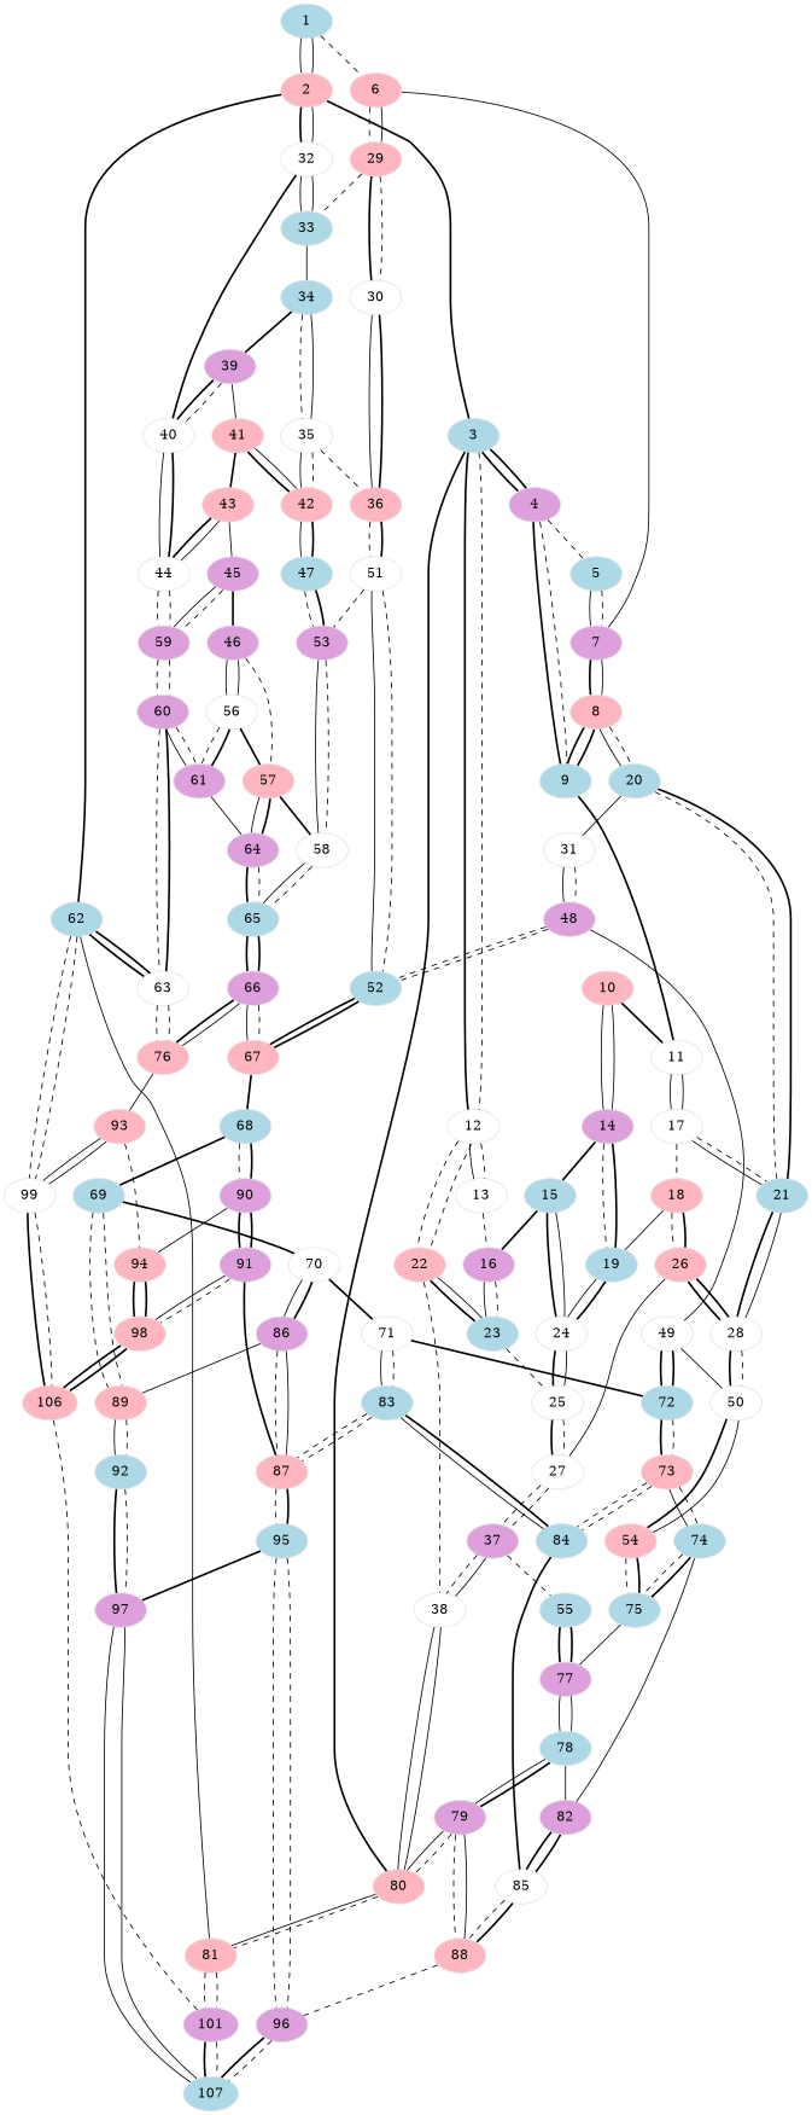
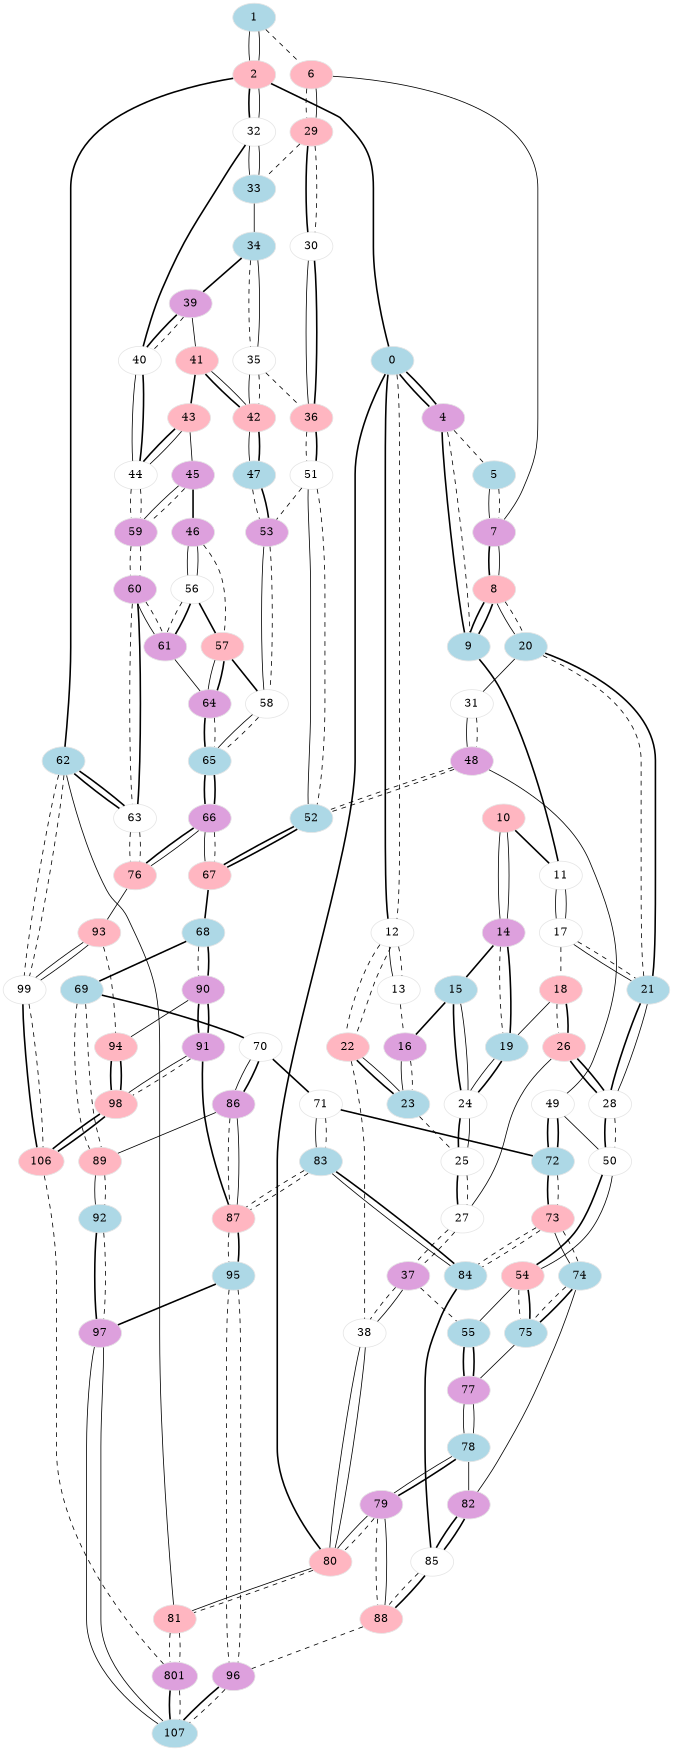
  graph {
    node [color=gray90 fillcolor=lightblue style=filled]
    edge [style=bold]
    2 [fillcolor=lightpink]
    1
    6 [fillcolor=lightpink]
-   3
+   3 [label=0]
    32 [fillcolor=white]
    62
    7 [fillcolor=plum]
    29 [fillcolor=lightpink]
    4 [fillcolor=plum]
    12 [fillcolor=white]
    80 [fillcolor=lightpink]
    33
    40 [fillcolor=white]
    81 [fillcolor=lightpink]
    63 [fillcolor=white]
    99 [fillcolor=white]
    5
    9
    13 [fillcolor=white]
    22 [fillcolor=lightpink]
-   101 [fillcolor=plum]
+   101 [fillcolor=plum label=801]
    11 [fillcolor=white]
    8 [fillcolor=lightpink]
    30 [fillcolor=white]
    20
    21
    31 [fillcolor=white]
    17 [fillcolor=white]
    10 [fillcolor=lightpink]
    14 [fillcolor=plum]
    15
    19
    18 [fillcolor=lightpink]
    16 [fillcolor=plum]
    23
    38 [fillcolor=white]
    24 [fillcolor=white]
    25 [fillcolor=white]
    26 [fillcolor=lightpink]
    28 [fillcolor=white]
    27 [fillcolor=white]
    48 [fillcolor=plum]
    50 [fillcolor=white]
    37 [fillcolor=plum]
    55
    54 [fillcolor=lightpink]
    36 [fillcolor=lightpink]
    34
    51 [fillcolor=white]
    49 [fillcolor=white]
    52
    44 [fillcolor=white]
    35 [fillcolor=white]
    39 [fillcolor=plum]
    42 [fillcolor=lightpink]
    41 [fillcolor=lightpink]
    47
    53 [fillcolor=plum]
    77 [fillcolor=plum]
    43 [fillcolor=lightpink]
    59 [fillcolor=plum]
    45 [fillcolor=plum]
    46 [fillcolor=plum]
    60 [fillcolor=plum]
    56 [fillcolor=white]
    57 [fillcolor=lightpink]
    61 [fillcolor=plum]
    58 [fillcolor=white]
    72
    67 [fillcolor=lightpink]
    73 [fillcolor=lightpink]
    75
    68
    65
    78
    64 [fillcolor=plum]
    66 [fillcolor=plum]
    76 [fillcolor=lightpink]
    n79 [fillcolor=lightpink label=106]
    93 [fillcolor=lightpink]
    69
    90 [fillcolor=plum]
    70 [fillcolor=white]
    89 [fillcolor=lightpink]
    91 [fillcolor=plum]
    94 [fillcolor=lightpink]
    71 [fillcolor=white]
    86 [fillcolor=plum]
    92
    83
    87 [fillcolor=lightpink]
    84
    74
    82 [fillcolor=plum]
    85 [fillcolor=white]
    79 [fillcolor=plum]
    88 [fillcolor=lightpink]
    96 [fillcolor=plum]
    n99 [label=107]
    95
    97 [fillcolor=plum]
    98 [fillcolor=lightpink]
    2 -- 3
    2 -- 32
    2 -- 32 [style=solid]
    2 -- 62
    1 -- 2 [style=solid]
    1 -- 2 [style=solid]
    1 -- 6 [style=dashed]
    6 -- 7 [style=solid]
    6 -- 29 [style=dashed]
    6 -- 29 [style=solid]
    3 -- 4
    3 -- 4
    3 -- 12
    3 -- 12 [style=dashed]
    3 -- 80
    32 -- 33 [style=solid]
    32 -- 33 [style=solid]
    32 -- 40
    62 -- 81 [style=solid]
    62 -- 63
    62 -- 63
    62 -- 99 [style=dashed]
    62 -- 99 [style=dashed]
    7 -- 8
    7 -- 8 [style=solid]
    29 -- 33 [style=dashed]
    29 -- 30
    29 -- 30 [style=dashed]
    4 -- 5 [style=dashed]
    4 -- 9
    4 -- 9 [style=dashed]
    12 -- 13 [style=solid]
    12 -- 13 [style=dashed]
    12 -- 22 [style=dashed]
    12 -- 22 [style=dashed]
    80 -- 81 [style=solid]
    80 -- 81 [style=dashed]
    33 -- 34 [style=solid]
    40 -- 44 [style=solid]
    40 -- 44
    81 -- 101 [style=dashed]
    81 -- 101 [style=dashed]
    63 -- 76 [style=dashed]
    63 -- 76 [style=dashed]
    99 -- n79
    99 -- n79 [style=dashed]
    5 -- 7 [style=solid]
    5 -- 7 [style=dashed]
    9 -- 11
    13 -- 16 [style=dashed]
    22 -- 23
    22 -- 23 [style=solid]
    22 -- 38 [style=dashed]
    101 -- n99
    101 -- n99 [style=dashed]
    11 -- 17 [style=solid]
    11 -- 17 [style=solid]
    8 -- 9
    8 -- 9
    8 -- 20 [style=solid]
    8 -- 20 [style=dashed]
    30 -- 36 [style=solid]
    30 -- 36
    20 -- 21 [style=dashed]
    20 -- 21
    20 -- 31 [style=solid]
    21 -- 28
    21 -- 28 [style=solid]
    31 -- 48 [style=solid]
    31 -- 48 [style=dashed]
    17 -- 21 [style=solid]
    17 -- 21 [style=dashed]
    17 -- 18 [style=dashed]
    10 -- 11
    10 -- 14 [style=solid]
    10 -- 14 [style=solid]
    14 -- 15
    14 -- 19 [style=dashed]
    14 -- 19
    15 -- 16
    15 -- 24
    15 -- 24 [style=solid]
    19 -- 24 [style=solid]
    19 -- 24
    18 -- 19 [style=solid]
    18 -- 26 [style=dashed]
    18 -- 26
    16 -- 23 [style=solid]
    16 -- 23 [style=dashed]
    23 -- 25 [style=dashed]
    38 -- 80 [style=solid]
    38 -- 80 [style=solid]
    24 -- 25
    24 -- 25 [style=solid]
    25 -- 27
    25 -- 27 [style=dashed]
    26 -- 28
    26 -- 28
    26 -- 27 [style=solid]
    28 -- 50
    28 -- 50 [style=dashed]
    27 -- 37 [style=dashed]
    27 -- 37 [style=dashed]
    48 -- 49 [style=solid]
    48 -- 52 [style=dashed]
    48 -- 52 [style=dashed]
    50 -- 54
    50 -- 54 [style=solid]
    37 -- 38 [style=dashed]
    37 -- 38 [style=solid]
    37 -- 55 [style=dashed]
    55 -- 77
    55 -- 77
+   54 -- 55 [style=solid]
    54 -- 75 [style=dashed]
    54 -- 75
    36 -- 51 [style=dashed]
    36 -- 51
    34 -- 35 [style=dashed]
    34 -- 35 [style=solid]
    34 -- 39
    51 -- 52 [style=solid]
    51 -- 52 [style=dashed]
    51 -- 53 [style=dashed]
    49 -- 50 [style=solid]
    49 -- 72
    49 -- 72
    52 -- 67
    52 -- 67
    44 -- 59 [style=dashed]
    44 -- 59 [style=dashed]
    35 -- 36 [style=dashed]
    35 -- 42 [style=solid]
    35 -- 42 [style=dashed]
    39 -- 40
    39 -- 40 [style=dashed]
    39 -- 41 [style=solid]
    42 -- 47 [style=solid]
    42 -- 47
    41 -- 42
    41 -- 42 [style=solid]
    41 -- 43
    47 -- 53 [style=dashed]
    47 -- 53
    53 -- 58 [style=solid]
    53 -- 58 [style=dashed]
    77 -- 78 [style=solid]
    77 -- 78 [style=solid]
    43 -- 44
    43 -- 44 [style=solid]
    43 -- 45 [style=solid]
    59 -- 60 [style=dashed]
    59 -- 60 [style=dashed]
    45 -- 59 [style=solid]
    45 -- 59 [style=dashed]
    45 -- 46
    46 -- 56 [style=solid]
    46 -- 56 [style=solid]
    46 -- 57 [style=dashed]
    60 -- 63 [style=dashed]
    60 -- 63
    60 -- 61 [style=solid]
    60 -- 61 [style=dashed]
    56 -- 57
    56 -- 61 [style=dashed]
    56 -- 61
    57 -- 58
    57 -- 64 [style=solid]
    57 -- 64
    61 -- 64 [style=solid]
    58 -- 65 [style=solid]
    58 -- 65 [style=dashed]
    72 -- 73
    72 -- 73 [style=dashed]
    67 -- 68
    73 -- 84 [style=dashed]
    73 -- 84 [style=dashed]
    73 -- 74 [style=solid]
    73 -- 74 [style=dashed]
    75 -- 77 [style=solid]
    68 -- 69
    68 -- 90 [style=dashed]
    68 -- 90
    65 -- 66
    65 -- 66
    78 -- 82 [style=solid]
    78 -- 79 [style=solid]
    78 -- 79
    64 -- 65
    64 -- 65 [style=dashed]
    66 -- 67 [style=solid]
    66 -- 67 [style=dashed]
    66 -- 76
    66 -- 76 [style=solid]
    76 -- 93 [style=solid]
    n79 -- 101 [style=dashed]
    93 -- 99 [style=solid]
    93 -- 99 [style=solid]
    93 -- 94 [style=dashed]
    69 -- 70
    69 -- 89 [style=dashed]
    69 -- 89 [style=dashed]
    90 -- 91
    90 -- 91
    90 -- 94 [style=solid]
    70 -- 71
    70 -- 86 [style=solid]
    70 -- 86
    89 -- 92 [style=solid]
    89 -- 92 [style=dashed]
    91 -- 87
    91 -- 98 [style=solid]
    91 -- 98 [style=dashed]
    94 -- 98
    94 -- 98
    71 -- 72
    71 -- 83 [style=solid]
    71 -- 83 [style=dashed]
    86 -- 89 [style=solid]
    86 -- 87 [style=dashed]
    86 -- 87 [style=solid]
    92 -- 97
    92 -- 97 [style=dashed]
    83 -- 87 [style=dashed]
    83 -- 87 [style=dashed]
    83 -- 84 [style=solid]
    83 -- 84
    87 -- 95 [style=dashed]
    87 -- 95
    84 -- 85
    74 -- 75 [style=dashed]
    74 -- 75
    74 -- 82 [style=solid]
    82 -- 85
    82 -- 85
    85 -- 88 [style=dashed]
    85 -- 88
    79 -- 80 [style=solid]
    79 -- 80 [style=dashed]
    79 -- 88 [style=dashed]
    79 -- 88 [style=solid]
    88 -- 96 [style=dashed]
    96 -- n99
    96 -- n99 [style=dashed]
    95 -- 96 [style=dashed]
    95 -- 96 [style=dashed]
    95 -- 97
    97 -- n99 [style=solid]
    97 -- n99 [style=solid]
    98 -- n79
    98 -- n79
  }
